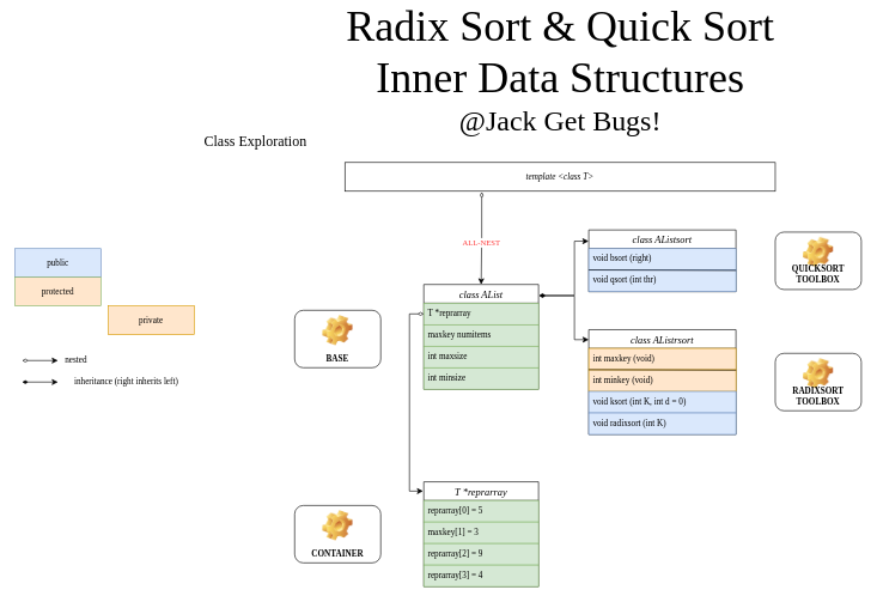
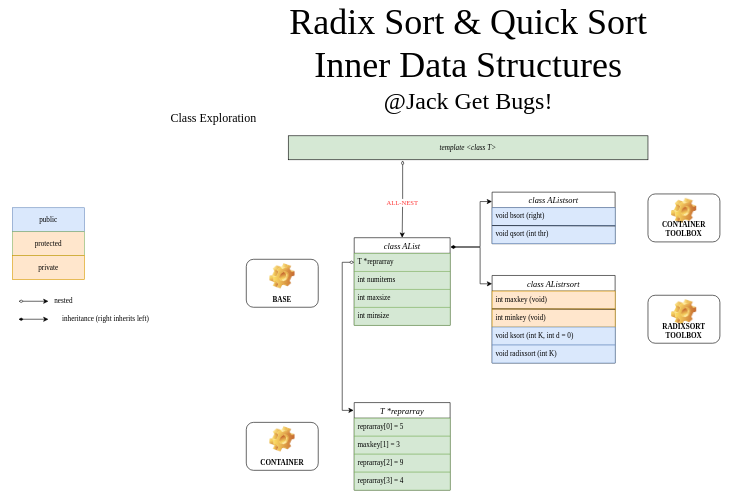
  <mxCell id="0" />
  <mxCell id="1" parent="0" />
  <mxCell id="2" style="edgeStyle=orthogonalEdgeStyle;rounded=0;orthogonalLoop=1;jettySize=auto;html=1;entryX=-0.001;entryY=0.182;entryDx=0;entryDy=0;startArrow=diamondThin;startFill=1;fontFamily=Verdana;entryPerimeter=0;" parent="1" target="8" edge="1"><mxGeometry relative="1" as="geometry"><Array as="points"><mxPoint x="800" y="385" /><mxPoint x="800" y="309" /><mxPoint x="820" y="309" /></Array><mxPoint x="751" y="385" as="sourcePoint" /></mxGeometry></mxCell>
  <mxCell id="3" value="class AList" style="swimlane;fontStyle=2;childLayout=stackLayout;horizontal=1;startSize=26;horizontalStack=0;resizeParent=1;resizeParentMax=0;resizeLast=0;collapsible=1;marginBottom=0;align=center;fontSize=14;fontFamily=Verdana;" parent="1" vertex="1"><mxGeometry x="590" y="370" width="160" height="146" as="geometry"><mxRectangle x="370" y="310" width="110" height="26" as="alternateBounds" /></mxGeometry></mxCell>
  <mxCell id="4" value="T *reprarray" style="text;strokeColor=#82b366;fillColor=#d5e8d4;spacingLeft=4;spacingRight=4;overflow=hidden;rotatable=0;points=[[0,0.5],[1,0.5]];portConstraint=eastwest;fontSize=12;fontFamily=Verdana;" parent="3" vertex="1"><mxGeometry y="26" width="160" height="30" as="geometry" /></mxCell>
- <mxCell id="5" value="maxkey numitems" style="text;strokeColor=#82b366;fillColor=#d5e8d4;spacingLeft=4;spacingRight=4;overflow=hidden;rotatable=0;points=[[0,0.5],[1,0.5]];portConstraint=eastwest;fontSize=12;fontFamily=Verdana;" parent="3" vertex="1"><mxGeometry y="56" width="160" height="30" as="geometry" /></mxCell>
+ <mxCell id="5" value="int numitems" style="text;strokeColor=#82b366;fillColor=#d5e8d4;spacingLeft=4;spacingRight=4;overflow=hidden;rotatable=0;points=[[0,0.5],[1,0.5]];portConstraint=eastwest;fontSize=12;fontFamily=Verdana;" parent="3" vertex="1"><mxGeometry y="56" width="160" height="30" as="geometry" /></mxCell>
  <mxCell id="6" value="int maxsize" style="text;strokeColor=#82b366;fillColor=#d5e8d4;spacingLeft=4;spacingRight=4;overflow=hidden;rotatable=0;points=[[0,0.5],[1,0.5]];portConstraint=eastwest;fontSize=12;fontFamily=Verdana;" parent="3" vertex="1"><mxGeometry y="86" width="160" height="30" as="geometry" /></mxCell>
  <mxCell id="7" value="int minsize" style="text;strokeColor=#82b366;fillColor=#d5e8d4;spacingLeft=4;spacingRight=4;overflow=hidden;rotatable=0;points=[[0,0.5],[1,0.5]];portConstraint=eastwest;fontSize=12;fontFamily=Verdana;" parent="3" vertex="1"><mxGeometry y="116" width="160" height="30" as="geometry" /></mxCell>
  <mxCell id="8" value="class AListsort" style="swimlane;fontStyle=2;childLayout=stackLayout;horizontal=1;startSize=26;horizontalStack=0;resizeParent=1;resizeParentMax=0;resizeLast=0;collapsible=1;marginBottom=0;align=center;fontSize=14;fontFamily=Verdana;" parent="1" vertex="1"><mxGeometry x="820" y="294" width="205.21" height="86" as="geometry" /></mxCell>
  <mxCell id="9" value="void bsort (right)" style="text;strokeColor=#6c8ebf;fillColor=#dae8fc;spacingLeft=4;spacingRight=4;overflow=hidden;rotatable=0;points=[[0,0.5],[1,0.5]];portConstraint=eastwest;fontSize=12;fontFamily=Verdana;" parent="8" vertex="1"><mxGeometry y="26" width="205.21" height="30" as="geometry" /></mxCell>
  <mxCell id="10" value="void qsort (int thr)" style="text;strokeColor=#6c8ebf;fillColor=#dae8fc;spacingLeft=4;spacingRight=4;overflow=hidden;rotatable=0;points=[[0,0.5],[1,0.5]];portConstraint=eastwest;fontSize=12;fontFamily=Verdana;" parent="8" vertex="1"><mxGeometry y="56" width="205.21" height="30" as="geometry" /></mxCell>
  <mxCell id="11" value="" style="endArrow=none;html=1;exitX=0;exitY=0.823;exitDx=0;exitDy=0;exitPerimeter=0;fontFamily=Verdana;entryX=1.001;entryY=1.014;entryDx=0;entryDy=0;entryPerimeter=0;" parent="8" edge="1"><mxGeometry width="50" height="50" relative="1" as="geometry"><mxPoint y="55.69" as="sourcePoint" /><mxPoint x="205.415" y="56.42" as="targetPoint" /></mxGeometry></mxCell>
  <mxCell id="12" style="edgeStyle=orthogonalEdgeStyle;rounded=0;orthogonalLoop=1;jettySize=auto;html=1;entryX=0.5;entryY=0;entryDx=0;entryDy=0;startArrow=diamondThin;startFill=0;fontFamily=Verdana;exitX=0.318;exitY=1.025;exitDx=0;exitDy=0;exitPerimeter=0;" parent="1" source="14" target="3" edge="1"><mxGeometry relative="1" as="geometry"><Array as="points" /></mxGeometry></mxCell>
  <mxCell id="13" value="ALL-NEST" style="edgeLabel;html=1;align=center;verticalAlign=middle;resizable=0;points=[];fontFamily=Verdana;fontColor=#FF3333;" parent="12" vertex="1" connectable="0"><mxGeometry x="0.09" y="-1" relative="1" as="geometry"><mxPoint as="offset" /></mxGeometry></mxCell>
- <mxCell id="14" value="&lt;i&gt;template &amp;lt;class T&amp;gt;&lt;/i&gt;" style="rounded=0;whiteSpace=wrap;html=1;fontFamily=Verdana;" parent="1" vertex="1"><mxGeometry x="480" y="200" width="600" height="40" as="geometry" /></mxCell>
+ <mxCell id="14" value="&lt;i&gt;template &amp;lt;class T&amp;gt;&lt;/i&gt;" style="rounded=0;whiteSpace=wrap;html=1;fontFamily=Verdana;fillColor=#d5e8d4;" parent="1" vertex="1"><mxGeometry x="480" y="200" width="600" height="40" as="geometry" /></mxCell>
  <mxCell id="15" value="public" style="rounded=0;whiteSpace=wrap;html=1;fillColor=#dae8fc;strokeColor=#6c8ebf;fontFamily=Verdana;" parent="1" vertex="1"><mxGeometry x="20" y="320" width="120" height="40" as="geometry" /></mxCell>
  <mxCell id="16" value="protected" style="rounded=0;whiteSpace=wrap;html=1;fillColor=#ffe6cc;strokeColor=#82b366;fontFamily=Verdana;" parent="1" vertex="1"><mxGeometry x="20" y="360" width="120" height="40" as="geometry" /></mxCell>
- <mxCell id="17" value="private" style="rounded=0;whiteSpace=wrap;html=1;fillColor=#ffe6cc;strokeColor=#d79b00;fontFamily=Verdana;" parent="1" vertex="1"><mxGeometry x="150" y="400" width="120" height="40" as="geometry" /></mxCell>
+ <mxCell id="17" value="private" style="rounded=0;whiteSpace=wrap;html=1;fillColor=#ffe6cc;strokeColor=#d79b00;fontFamily=Verdana;" parent="1" vertex="1"><mxGeometry x="20" y="400" width="120" height="40" as="geometry" /></mxCell>
  <mxCell id="18" value="" style="endArrow=classic;html=1;startArrow=diamondThin;startFill=0;fontFamily=Verdana;" parent="1" edge="1"><mxGeometry width="50" height="50" relative="1" as="geometry"><mxPoint x="30" y="476" as="sourcePoint" /><mxPoint x="80" y="476" as="targetPoint" /></mxGeometry></mxCell>
  <mxCell id="19" value="nested" style="text;html=1;align=center;verticalAlign=middle;resizable=0;points=[];autosize=1;fontFamily=Verdana;" parent="1" vertex="1"><mxGeometry x="75" y="466" width="60" height="20" as="geometry" /></mxCell>
  <mxCell id="20" value="" style="endArrow=classic;html=1;startArrow=diamondThin;startFill=1;fontFamily=Verdana;" parent="1" edge="1"><mxGeometry width="50" height="50" relative="1" as="geometry"><mxPoint x="30" y="506" as="sourcePoint" /><mxPoint x="80" y="506" as="targetPoint" /></mxGeometry></mxCell>
  <mxCell id="21" value="inheritance (right inherits left)" style="text;html=1;align=center;verticalAlign=middle;resizable=0;points=[];autosize=1;fontFamily=Verdana;" parent="1" vertex="1"><mxGeometry x="75" y="496" width="200" height="20" as="geometry" /></mxCell>
  <mxCell id="22" value="&lt;font&gt;&lt;span style=&quot;font-size: 60px&quot;&gt;Radix Sort &amp;amp; Quick Sort&lt;br&gt;Inner Data Structures&lt;/span&gt;&lt;br&gt;&lt;font style=&quot;font-size: 40px&quot;&gt;@Jack Get Bugs!&lt;/font&gt;&lt;/font&gt;" style="text;html=1;align=center;verticalAlign=middle;resizable=0;points=[];autosize=1;fontFamily=Verdana;" parent="1" vertex="1"><mxGeometry x="415" y="20" width="730" height="100" as="geometry" /></mxCell>
  <mxCell id="23" value="&lt;font style=&quot;font-size: 20px&quot;&gt;Class Exploration&lt;/font&gt;" style="text;html=1;align=center;verticalAlign=middle;resizable=0;points=[];autosize=1;fontFamily=Verdana;" parent="1" vertex="1"><mxGeometry x="260" y="160" width="190" height="20" as="geometry" /></mxCell>
  <mxCell id="24" value="RADIXSORT&lt;br&gt;TOOLBOX" style="label;whiteSpace=wrap;html=1;align=center;verticalAlign=bottom;spacingLeft=0;spacingBottom=4;imageAlign=center;imageVerticalAlign=top;image=img/clipart/Gear_128x128.png;fontFamily=Verdana;" parent="1" vertex="1"><mxGeometry x="1080" y="466" width="120" height="80" as="geometry" /></mxCell>
  <mxCell id="25" value="BASE" style="label;whiteSpace=wrap;html=1;align=center;verticalAlign=bottom;spacingLeft=0;spacingBottom=4;imageAlign=center;imageVerticalAlign=top;image=img/clipart/Gear_128x128.png;fontFamily=Verdana;" parent="1" vertex="1"><mxGeometry x="410" y="406" width="120" height="80" as="geometry" /></mxCell>
  <mxCell id="26" value="T *reprarray" style="swimlane;fontStyle=2;childLayout=stackLayout;horizontal=1;startSize=26;horizontalStack=0;resizeParent=1;resizeParentMax=0;resizeLast=0;collapsible=1;marginBottom=0;align=center;fontSize=14;fontFamily=Verdana;" parent="1" vertex="1"><mxGeometry x="590" y="645" width="160" height="146" as="geometry"><mxRectangle x="370" y="310" width="110" height="26" as="alternateBounds" /></mxGeometry></mxCell>
  <mxCell id="27" value="reprarray[0] = 5" style="text;strokeColor=#82b366;fillColor=#d5e8d4;spacingLeft=4;spacingRight=4;overflow=hidden;rotatable=0;points=[[0,0.5],[1,0.5]];portConstraint=eastwest;fontSize=12;fontFamily=Verdana;" parent="26" vertex="1"><mxGeometry y="26" width="160" height="30" as="geometry" /></mxCell>
  <mxCell id="28" value="maxkey[1] = 3" style="text;strokeColor=#82b366;fillColor=#d5e8d4;spacingLeft=4;spacingRight=4;overflow=hidden;rotatable=0;points=[[0,0.5],[1,0.5]];portConstraint=eastwest;fontSize=12;fontFamily=Verdana;" parent="26" vertex="1"><mxGeometry y="56" width="160" height="30" as="geometry" /></mxCell>
  <mxCell id="29" value="reprarray[2] = 9" style="text;strokeColor=#82b366;fillColor=#d5e8d4;spacingLeft=4;spacingRight=4;overflow=hidden;rotatable=0;points=[[0,0.5],[1,0.5]];portConstraint=eastwest;fontSize=12;fontFamily=Verdana;" parent="26" vertex="1"><mxGeometry y="86" width="160" height="30" as="geometry" /></mxCell>
  <mxCell id="30" value="reprarray[3] = 4" style="text;strokeColor=#82b366;fillColor=#d5e8d4;spacingLeft=4;spacingRight=4;overflow=hidden;rotatable=0;points=[[0,0.5],[1,0.5]];portConstraint=eastwest;fontSize=12;fontFamily=Verdana;" parent="26" vertex="1"><mxGeometry y="116" width="160" height="30" as="geometry" /></mxCell>
  <mxCell id="31" value="CONTAINER" style="label;whiteSpace=wrap;html=1;align=center;verticalAlign=bottom;spacingLeft=0;spacingBottom=4;imageAlign=center;imageVerticalAlign=top;image=img/clipart/Gear_128x128.png;fontFamily=Verdana;" parent="1" vertex="1"><mxGeometry x="410" y="678" width="120" height="80" as="geometry" /></mxCell>
  <mxCell id="32" style="edgeStyle=orthogonalEdgeStyle;rounded=0;orthogonalLoop=1;jettySize=auto;html=1;exitX=0;exitY=0.5;exitDx=0;exitDy=0;entryX=-0.006;entryY=0.089;entryDx=0;entryDy=0;entryPerimeter=0;startArrow=diamondThin;startFill=0;fontFamily=Verdana;" parent="1" source="4" target="26" edge="1"><mxGeometry relative="1" as="geometry" /></mxCell>
  <mxCell id="33" value="class AListrsort" style="swimlane;fontStyle=2;childLayout=stackLayout;horizontal=1;startSize=26;horizontalStack=0;resizeParent=1;resizeParentMax=0;resizeLast=0;collapsible=1;marginBottom=0;align=center;fontSize=14;fontFamily=Verdana;" parent="1" vertex="1"><mxGeometry x="820" y="433" width="205.21" height="146" as="geometry" /></mxCell>
  <mxCell id="34" value="int maxkey (void)" style="text;strokeColor=#d79b00;fillColor=#ffe6cc;spacingLeft=4;spacingRight=4;overflow=hidden;rotatable=0;points=[[0,0.5],[1,0.5]];portConstraint=eastwest;fontSize=12;fontFamily=Verdana;" parent="33" vertex="1"><mxGeometry y="26" width="205.21" height="30" as="geometry" /></mxCell>
  <mxCell id="35" value="int minkey (void)" style="text;strokeColor=#d79b00;fillColor=#ffe6cc;spacingLeft=4;spacingRight=4;overflow=hidden;rotatable=0;points=[[0,0.5],[1,0.5]];portConstraint=eastwest;fontSize=12;fontFamily=Verdana;" parent="33" vertex="1"><mxGeometry y="56" width="205.21" height="30" as="geometry" /></mxCell>
  <mxCell id="36" value="void ksort (int K, int d = 0)" style="text;strokeColor=#6c8ebf;fillColor=#dae8fc;spacingLeft=4;spacingRight=4;overflow=hidden;rotatable=0;points=[[0,0.5],[1,0.5]];portConstraint=eastwest;fontSize=12;fontFamily=Verdana;" parent="33" vertex="1"><mxGeometry y="86" width="205.21" height="30" as="geometry" /></mxCell>
  <mxCell id="37" value="void radixsort (int K)" style="text;strokeColor=#6c8ebf;fillColor=#dae8fc;spacingLeft=4;spacingRight=4;overflow=hidden;rotatable=0;points=[[0,0.5],[1,0.5]];portConstraint=eastwest;fontSize=12;fontFamily=Verdana;" parent="33" vertex="1"><mxGeometry y="116" width="205.21" height="30" as="geometry" /></mxCell>
  <mxCell id="38" value="" style="endArrow=none;html=1;exitX=0;exitY=0.823;exitDx=0;exitDy=0;exitPerimeter=0;fontFamily=Verdana;entryX=1.001;entryY=1.014;entryDx=0;entryDy=0;entryPerimeter=0;" parent="33" target="34" edge="1"><mxGeometry width="50" height="50" relative="1" as="geometry"><mxPoint y="55.69" as="sourcePoint" /><mxPoint x="671" y="56" as="targetPoint" /></mxGeometry></mxCell>
- <mxCell id="39" value="QUICKSORT&lt;br&gt;TOOLBOX" style="label;whiteSpace=wrap;html=1;align=center;verticalAlign=bottom;spacingLeft=0;spacingBottom=4;imageAlign=center;imageVerticalAlign=top;image=img/clipart/Gear_128x128.png;fontFamily=Verdana;" parent="1" vertex="1"><mxGeometry x="1080" y="297" width="120" height="80" as="geometry" /></mxCell>
+ <mxCell id="39" value="CONTAINER&lt;br&gt;TOOLBOX" style="label;whiteSpace=wrap;html=1;align=center;verticalAlign=bottom;spacingLeft=0;spacingBottom=4;imageAlign=center;imageVerticalAlign=top;image=img/clipart/Gear_128x128.png;fontFamily=Verdana;" parent="1" vertex="1"><mxGeometry x="1080" y="297" width="120" height="80" as="geometry" /></mxCell>
  <mxCell id="40" style="edgeStyle=orthogonalEdgeStyle;rounded=0;orthogonalLoop=1;jettySize=auto;html=1;entryX=0;entryY=0.095;entryDx=0;entryDy=0;startArrow=diamondThin;startFill=1;fontFamily=Verdana;entryPerimeter=0;" parent="1" target="33" edge="1"><mxGeometry relative="1" as="geometry"><Array as="points"><mxPoint x="800" y="386" /><mxPoint x="800" y="447" /></Array><mxPoint x="751" y="386" as="sourcePoint" /><mxPoint x="820" y="310.038" as="targetPoint" /></mxGeometry></mxCell>
